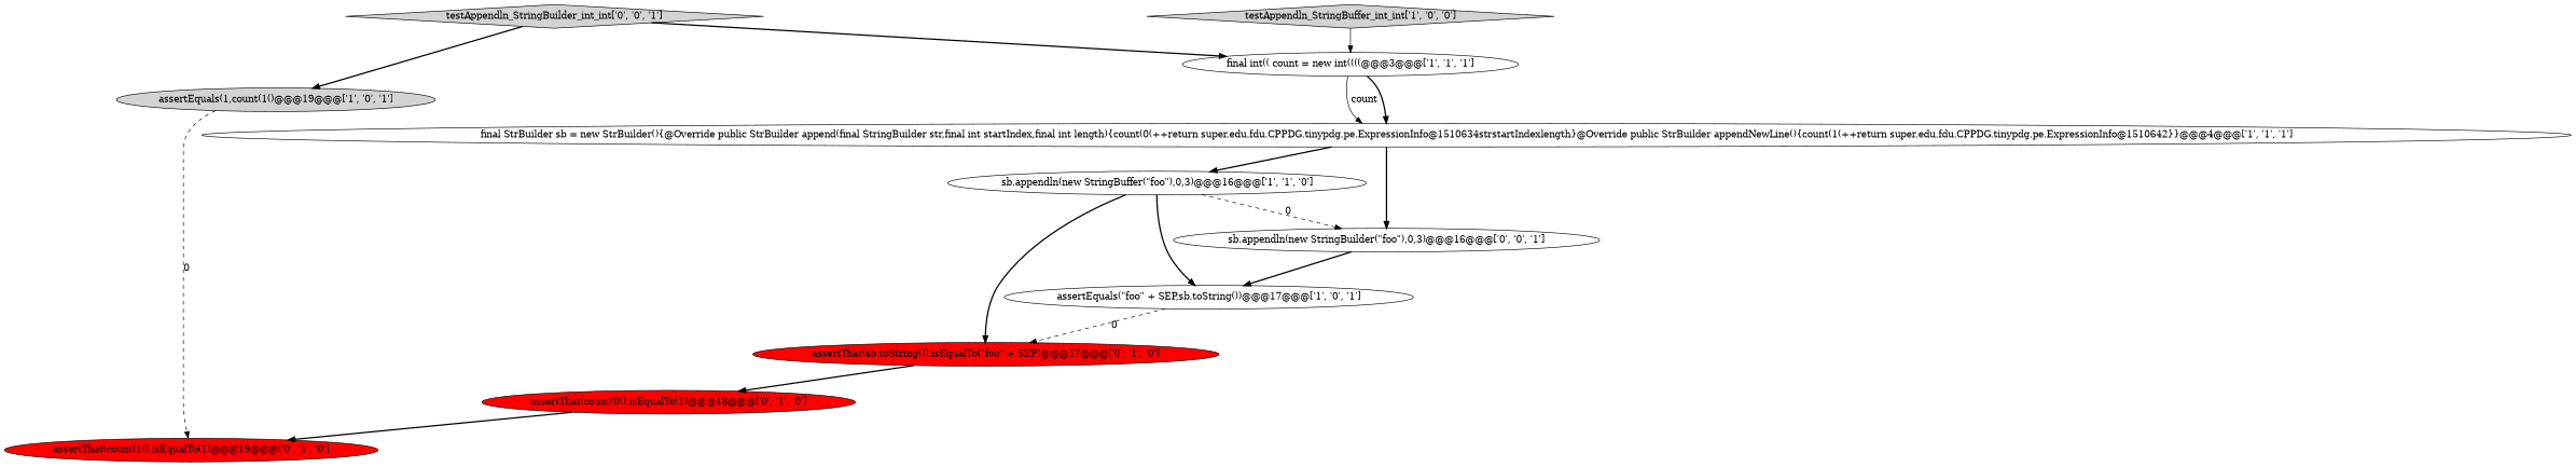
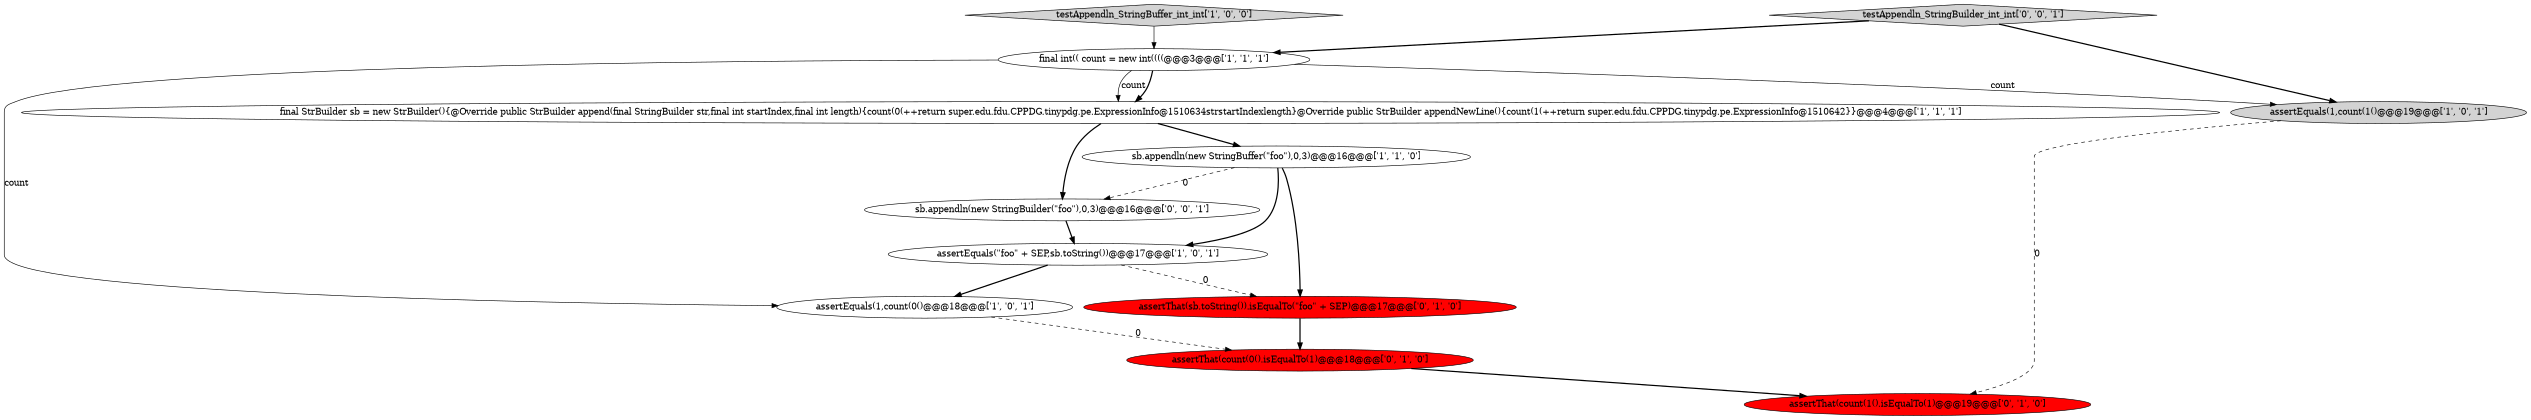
  digraph {
    node [fillcolor=white shape=ellipse style=filled]
    edge [style=bold]
    n1 [label="sb.appendln(new StringBuffer(\"foo\"),0,3)@@@16@@@['1', '1', '0']"]
    n2 [label="sb.appendln(new StringBuilder(\"foo\"),0,3)@@@16@@@['0', '0', '1']"]
    n3 [fillcolor=red label="assertThat(sb.toString()).isEqualTo(\"foo\" + SEP)@@@17@@@['0', '1', '0']"]
    n4 [label="assertEquals(\"foo\" + SEP,sb.toString())@@@17@@@['1', '0', '1']"]
    n5 [fillcolor=red label="assertThat(count(0().isEqualTo(1)@@@18@@@['0', '1', '0']"]
+   n6 [label="assertEquals(1,count(0()@@@18@@@['1', '0', '1']"]
    n7 [label="final StrBuilder sb = new StrBuilder(){@Override public StrBuilder append(final StringBuilder str,final int startIndex,final int length){count(0(++return super.edu.fdu.CPPDG.tinypdg.pe.ExpressionInfo@1510634strstartIndexlength}@Override public StrBuilder appendNewLine(){count(1(++return super.edu.fdu.CPPDG.tinypdg.pe.ExpressionInfo@1510642}}@@@4@@@['1', '1', '1']"]
    n8 [fillcolor=lightgray label="testAppendln_StringBuilder_int_int['0', '0', '1']" shape=diamond]
    n9 [label="final int(( count = new int((((@@@3@@@['1', '1', '1']"]
    n10 [fillcolor=lightgray label="assertEquals(1,count(1()@@@19@@@['1', '0', '1']"]
    n11 [fillcolor=red label="assertThat(count(1().isEqualTo(1)@@@19@@@['0', '1', '0']"]
    n12 [fillcolor=lightgray label="testAppendln_StringBuffer_int_int['1', '0', '0']" shape=diamond]
    n1 -> n2 [label=0 style=dashed]
    n1 -> n3
    n1 -> n4
    n2 -> n4
    n3 -> n5
    n4 -> n3 [label=0 style=dashed]
+   n4 -> n6
    n5 -> n11
+   n6 -> n5 [label=0 style=dashed]
    n7 -> n1
    n7 -> n2
    n8 -> n9
    n8 -> n10
+   n9 -> n6 [label=count style=solid]
    n9 -> n7 [label=count style=solid]
    n9 -> n7
+   n9 -> n10 [label=count style=solid]
    n10 -> n11 [label=0 style=dashed]
    n12 -> n9 [style=solid]
  }
